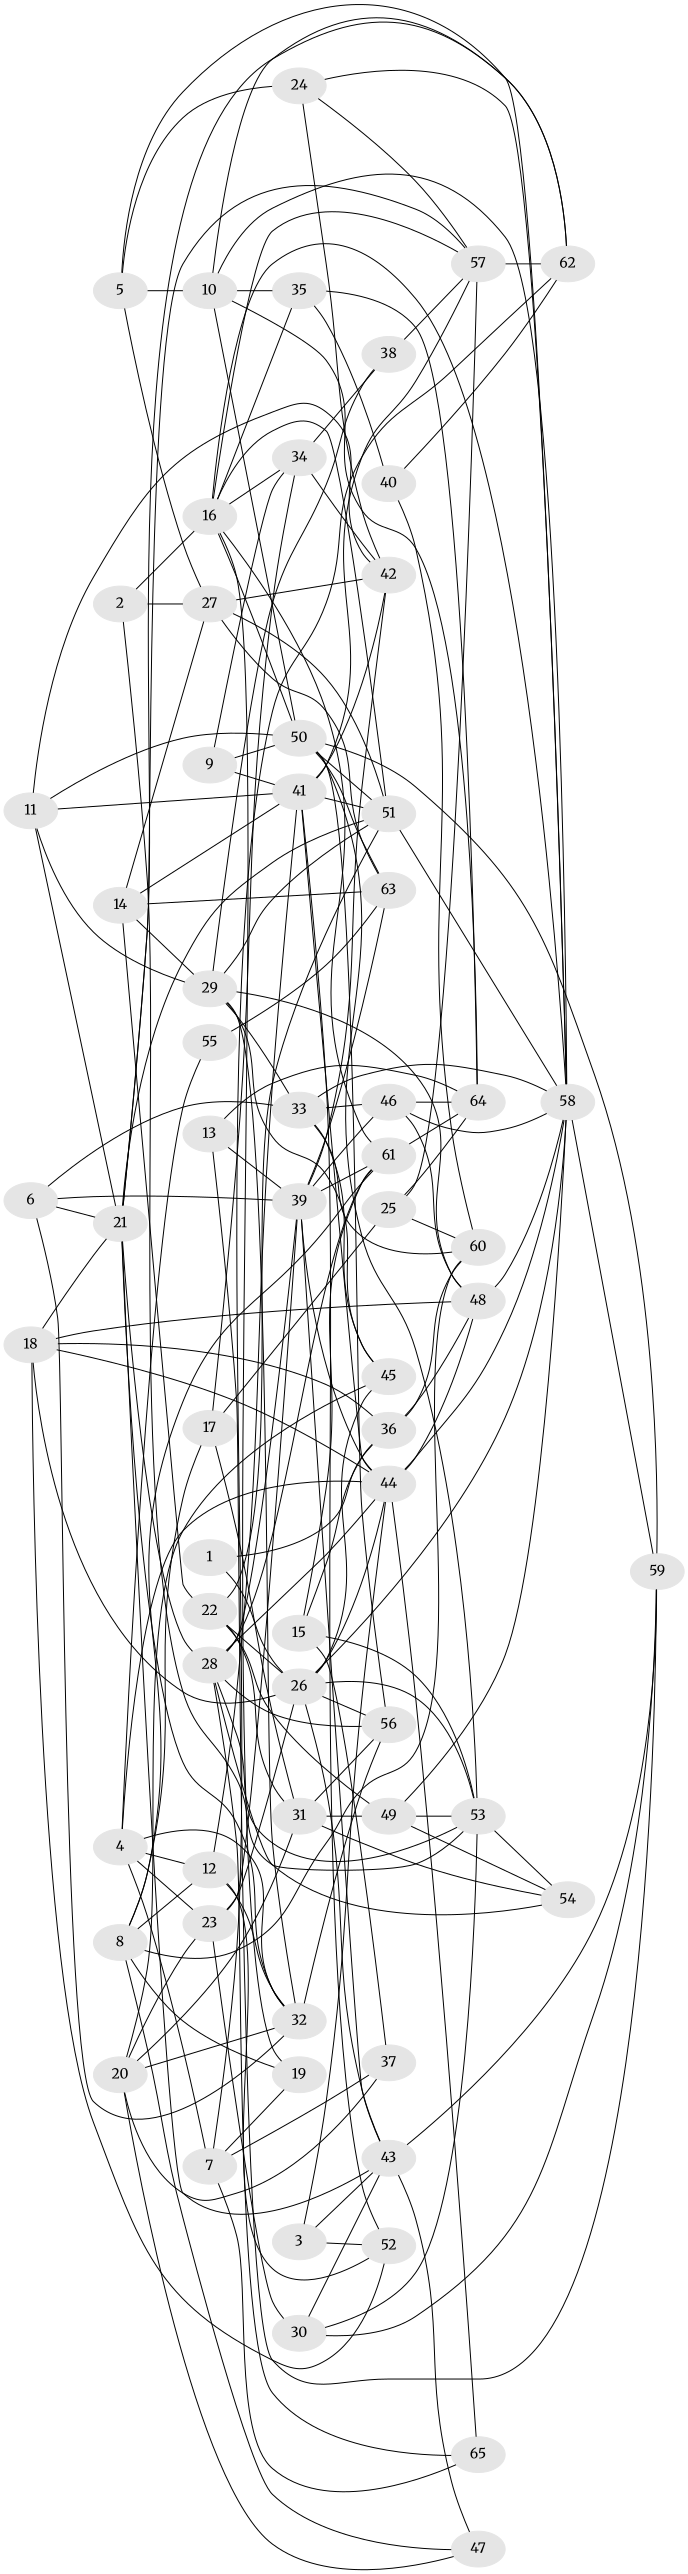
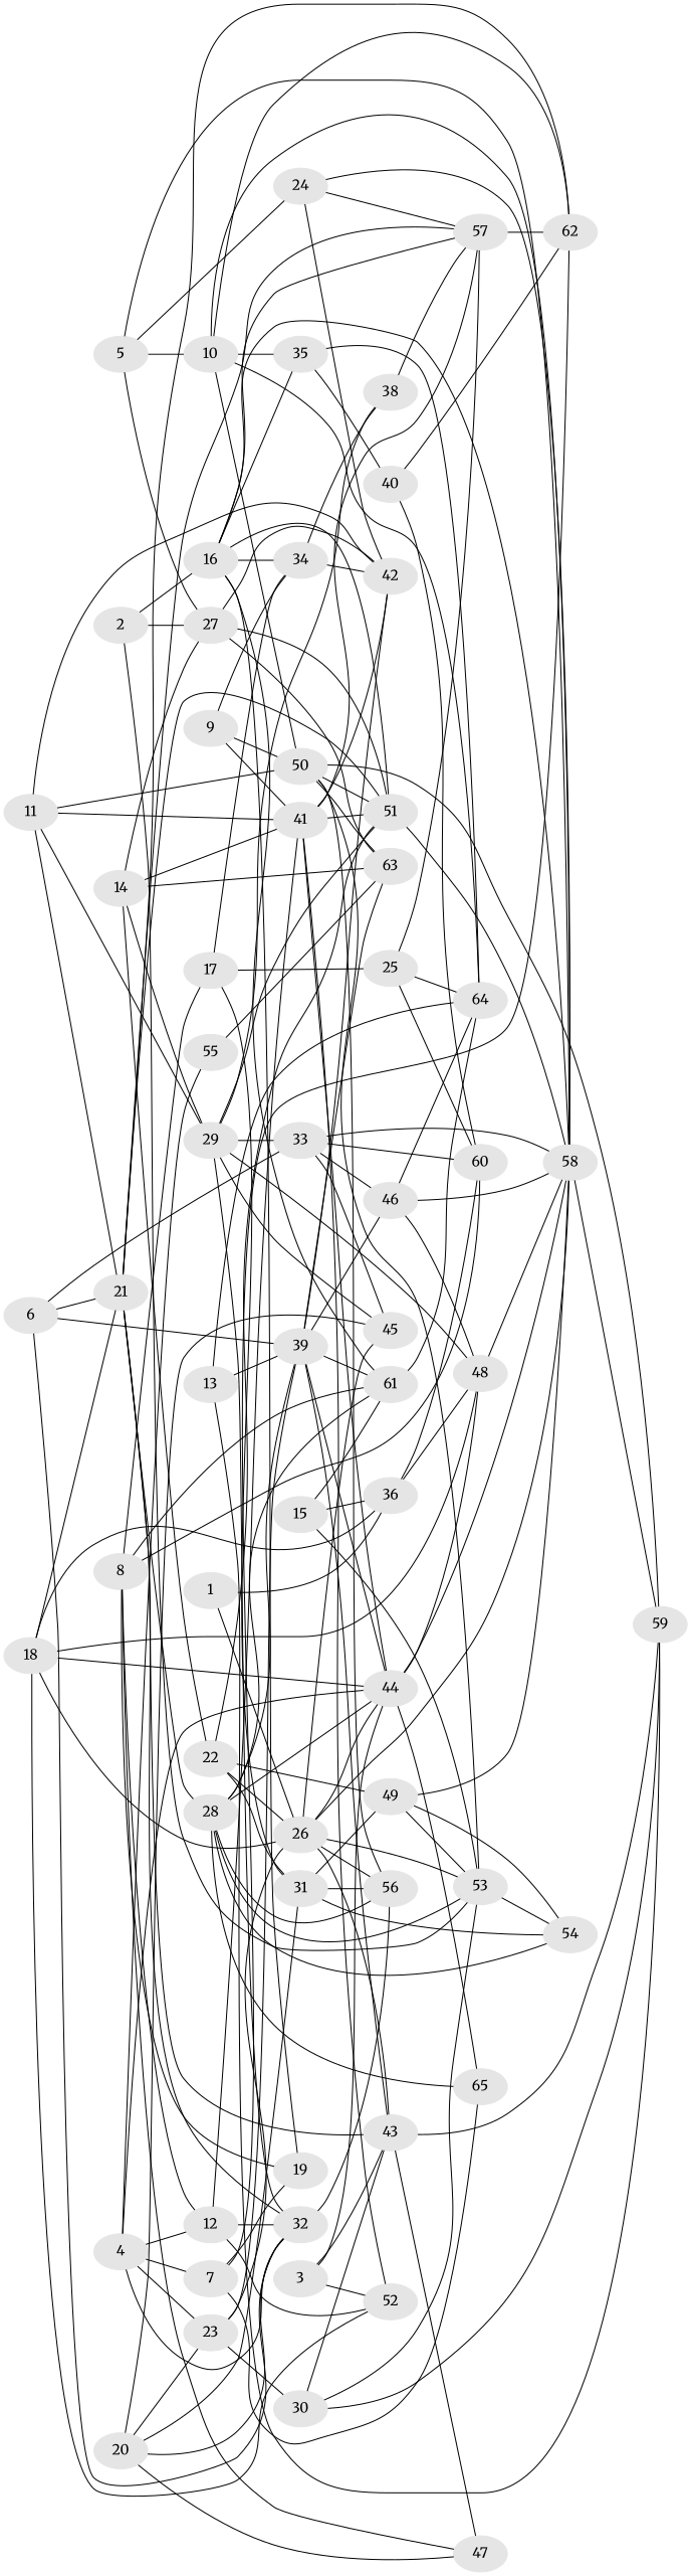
  graph {
    fontname=Merriweather
    rankdir=LR
    node [color=gray90 fontname=Merriweather style=filled]
    edge [fontname=Merriweather weight=1.0]
    1
    26
    36
    53
    43
    44
    58
    45
    56
    60
    48
    2
    16
    27
    19
    61
    34
    50
    35
    51
    57
    42
    63
    54
    3
    52
    47
    59
    65
    4
    7
    12
    23
    32
    55
-   37
    62
    41
    39
    30
    5
    10
    24
    64
    6
    21
    33
    28
    46
    8
    17
    25
    31
    9
    38
    40
    11
    29
    13
    14
    22
    49
    15
    18
    20
    1 -- 26
    1 -- 36
    26 -- 53
    26 -- 43
    26 -- 44
    26 -- 58
    26 -- 45
    26 -- 56
    36 -- 60 [weight=2.0]
    36 -- 48
    53 -- 54
    43 -- 47
    43 -- 59
    44 -- 58
    44 -- 48
    44 -- 65
    58 -- 59
    48 -- 58
    2 -- 53
    2 -- 16
    2 -- 27
    16 -- 58
    16 -- 19 [weight=2.0]
    16 -- 61
    16 -- 34
-   16 -- 50
    16 -- 35
    16 -- 51
    16 -- 57
    27 -- 51
    27 -- 42
    27 -- 63
    61 -- 64
    34 -- 42
    34 -- 38
    50 -- 53
    50 -- 56
    50 -- 51
    50 -- 63 [weight=2.0]
    50 -- 59 [weight=2.0]
    35 -- 64 [weight=2.0]
    35 -- 40
    51 -- 58
    57 -- 62
    3 -- 43
    3 -- 44
    3 -- 52
    4 -- 44
    4 -- 7
    4 -- 12
    4 -- 23
    4 -- 32
    4 -- 55
    7 -- 19
    7 -- 65
-   7 -- 37
    7 -- 62
    12 -- 52
    12 -- 32 [weight=2.0]
    12 -- 41
    23 -- 26
    23 -- 39
    23 -- 30
    32 -- 56
    55 -- 63
    41 -- 44
    41 -- 51
    41 -- 57
    41 -- 42
    41 -- 52
    39 -- 43
    39 -- 44
    39 -- 61
    39 -- 42
    39 -- 63
    39 -- 46
    30 -- 53
    30 -- 43
    30 -- 59
    5 -- 58
    5 -- 27 [weight=2.0]
    5 -- 10
    5 -- 24
    10 -- 58
    10 -- 50
    10 -- 35
    10 -- 62
    10 -- 64
    24 -- 58
    24 -- 57
    24 -- 42 [weight=2.0]
    6 -- 32
    6 -- 39
    6 -- 21
    6 -- 33
    21 -- 43
    21 -- 51
    21 -- 57
    21 -- 32
    21 -- 62
    21 -- 28
    33 -- 58
    33 -- 45
    33 -- 60
    33 -- 46
    28 -- 53
    28 -- 44
    28 -- 56
    28 -- 61
    28 -- 54 [weight=2.0]
    28 -- 65
    28 -- 39 [weight=2.0]
    46 -- 58
    46 -- 48
    46 -- 64
    8 -- 60
    8 -- 19
    8 -- 61
    8 -- 47
    8 -- 12
    8 -- 17
    17 -- 34
    17 -- 25
    17 -- 31
    25 -- 60
    25 -- 57
    25 -- 64
    31 -- 56
    31 -- 54
    31 -- 49
    9 -- 34
    9 -- 50
    9 -- 41
    38 -- 57
    40 -- 60
    40 -- 62
    11 -- 50
    11 -- 42
    11 -- 41
    11 -- 21
    11 -- 29
    29 -- 45 [weight=2.0]
    29 -- 48
    29 -- 51
    29 -- 32
    29 -- 33
    29 -- 38
    13 -- 59
    13 -- 39
    13 -- 64 [weight=2.0]
    14 -- 27
    14 -- 63
    14 -- 41
    14 -- 29
    14 -- 22
    22 -- 26
    22 -- 51
    22 -- 31
    22 -- 49
    49 -- 53
    49 -- 58
    49 -- 54
    15 -- 36
    15 -- 53
    15 -- 61
-   15 -- 37 [weight=2.0]
    18 -- 26
    18 -- 36
    18 -- 44
    18 -- 48
    18 -- 52
    18 -- 21
    20 -- 45
    20 -- 47 [weight=2.0]
    20 -- 23
    20 -- 32
-   20 -- 37
    20 -- 31
  }
